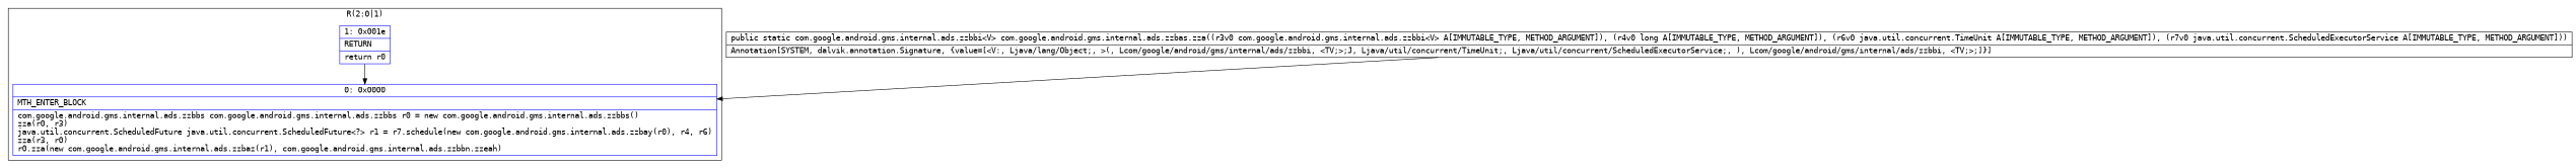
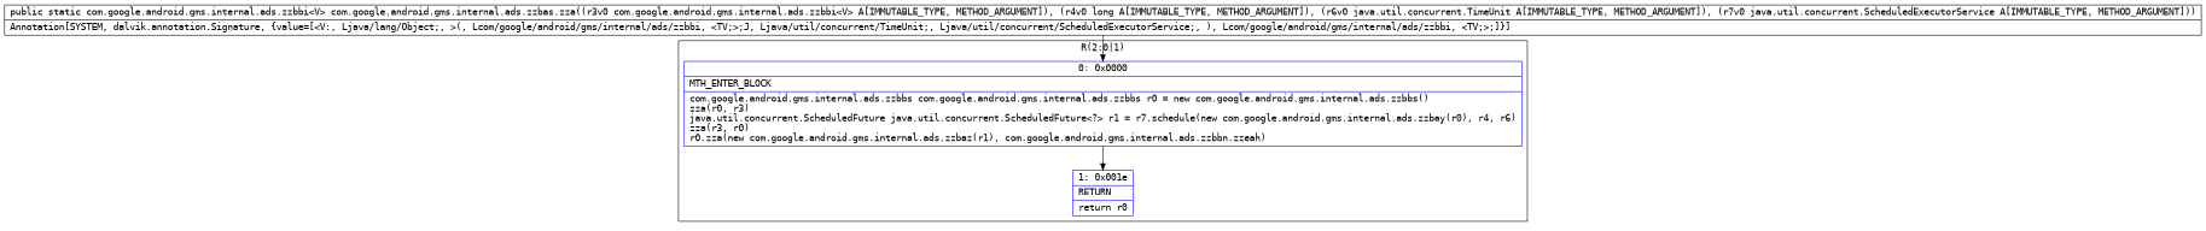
  digraph {
    fontname="DejaVu Sans Mono"
    node [color=blue shape=record fontname="DejaVu Sans Mono"]
    edge [fontname="DejaVu Sans Mono"]
    n1 [label="{0\:\ 0x0000|MTH_ENTER_BLOCK\l|com.google.android.gms.internal.ads.zzbbs com.google.android.gms.internal.ads.zzbbs r0 = new com.google.android.gms.internal.ads.zzbbs()\lzza(r0, r3)\ljava.util.concurrent.ScheduledFuture java.util.concurrent.ScheduledFuture\<?\> r1 = r7.schedule(new com.google.android.gms.internal.ads.zzbay(r0), r4, r6)\lzza(r3, r0)\lr0.zza(new com.google.android.gms.internal.ads.zzbaz(r1), com.google.android.gms.internal.ads.zzbbn.zzeah)\l}"]
    n2 [label="{1\:\ 0x001e|RETURN\l|return r0\l}"]
    n3 [label="{public static com.google.android.gms.internal.ads.zzbbi\<V\> com.google.android.gms.internal.ads.zzbas.zza((r3v0 com.google.android.gms.internal.ads.zzbbi\<V\> A[IMMUTABLE_TYPE, METHOD_ARGUMENT]), (r4v0 long A[IMMUTABLE_TYPE, METHOD_ARGUMENT]), (r6v0 java.util.concurrent.TimeUnit A[IMMUTABLE_TYPE, METHOD_ARGUMENT]), (r7v0 java.util.concurrent.ScheduledExecutorService A[IMMUTABLE_TYPE, METHOD_ARGUMENT]))  | Annotation[SYSTEM, dalvik.annotation.Signature, \{value=[\<V:, Ljava\/lang\/Object;, \>(, Lcom\/google\/android\/gms\/internal\/ads\/zzbbi, \<TV;\>;J, Ljava\/util\/concurrent\/TimeUnit;, Ljava\/util\/concurrent\/ScheduledExecutorService;, ), Lcom\/google\/android\/gms\/internal\/ads\/zzbbi, \<TV;\>;]\}]\l}" color=""]
    subgraph cluster_1 {
      label="R(2:0|1)"
      n1
      n2
    }
-   n2 -> n1
+   n1 -> n2
    n3 -> n1
  }
